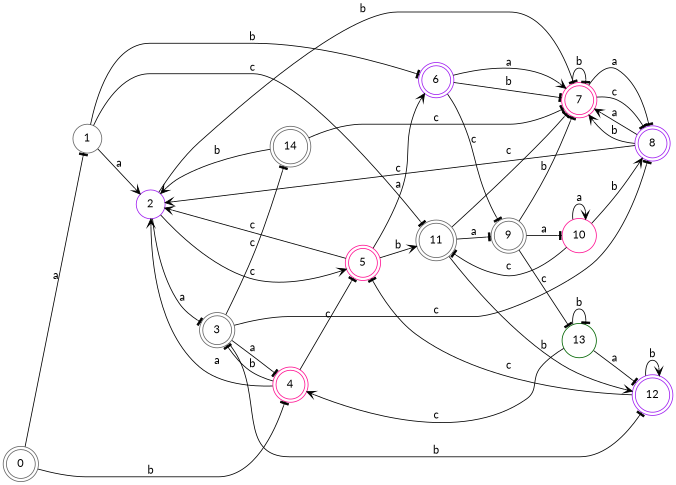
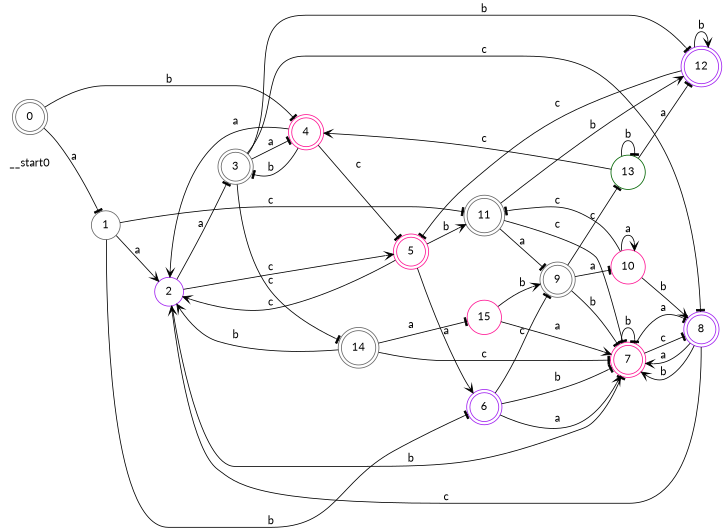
  digraph {
    fontname=Lato
    rankdir=LR
    node [color=gray40 fontname=Lato shape=doublecircle fillcolor=white style="rounded,filled"]
    edge [arrowhead=tee fontname=Lato]
+   __start0 [color=purple shape=none fillcolor="" style=""]
    n2 [label=0 style=filled]
    n3 [label=1 shape=circle style=filled]
    n4 [color=deeppink label=4]
    n5 [color=purple label=2 shape=circle style=filled]
    n6 [color=purple label=6]
    n7 [label=11]
    n8 [label=3]
    n9 [color=deeppink label=5]
    n10 [label=14]
    n11 [color=deeppink label=7]
+   n12 [color=deeppink label=15 shape=circle style=filled]
    n13 [label=9]
    n14 [color=purple label=12]
    n15 [color=purple label=8]
    n16 [color=deeppink label=10 shape=circle style=filled]
    n17 [color=darkgreen label=13 shape=circle style=filled]
    n2 -> n3 [label=a]
    n2 -> n4 [label=b]
    n3 -> n5 [arrowhead=vee label=a]
    n3 -> n6 [label=b]
    n3 -> n7 [label=c]
    n4 -> n5 [arrowhead=vee label=a]
    n4 -> n8 [label=b]
    n4 -> n9 [label=c]
    n5 -> n8 [label=a]
    n5 -> n9 [arrowhead=vee label=c]
    n5 -> n11 [label=b]
    n6 -> n11 [arrowhead=vee label=a]
    n6 -> n11 [label=b]
    n6 -> n13 [label=c]
    n7 -> n11 [label=c]
    n7 -> n13 [label=a]
    n7 -> n14 [arrowhead=vee label=b]
    n8 -> n4 [label=a]
    n8 -> n10 [label=c]
    n8 -> n14 [label=b]
    n8 -> n15 [label=c]
    n9 -> n5 [arrowhead=vee label=c]
    n9 -> n6 [arrowhead=vee label=a]
    n9 -> n7 [arrowhead=vee label=b]
    n10 -> n5 [arrowhead=vee label=b]
    n10 -> n11 [label=c]
+   n10 -> n12 [label=a]
    n11 -> n11 [label=b]
    n11 -> n15 [label=a]
    n11 -> n15 [label=c]
+   n12 -> n11 [arrowhead=vee label=a]
+   n12 -> n13 [arrowhead=vee label=b]
    n13 -> n11 [label=b]
    n13 -> n16 [label=a]
    n13 -> n17 [label=c]
    n14 -> n9 [label=c]
    n14 -> n14 [arrowhead=vee label=b]
    n15 -> n5 [arrowhead=vee label=c]
    n15 -> n11 [arrowhead=vee label=a]
    n15 -> n11 [arrowhead=vee label=b]
    n16 -> n7 [label=c]
    n16 -> n15 [arrowhead=vee label=b]
    n16 -> n16 [arrowhead=vee label=a]
    n17 -> n4 [arrowhead=vee label=c]
    n17 -> n14 [label=a]
    n17 -> n17 [label=b]
  }
